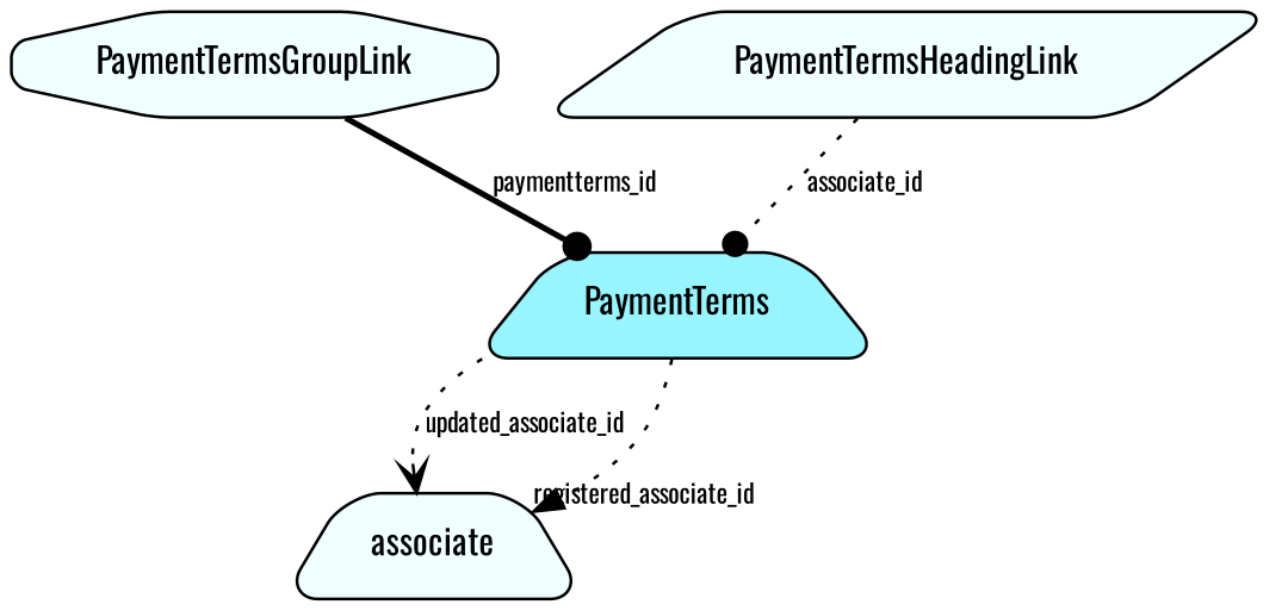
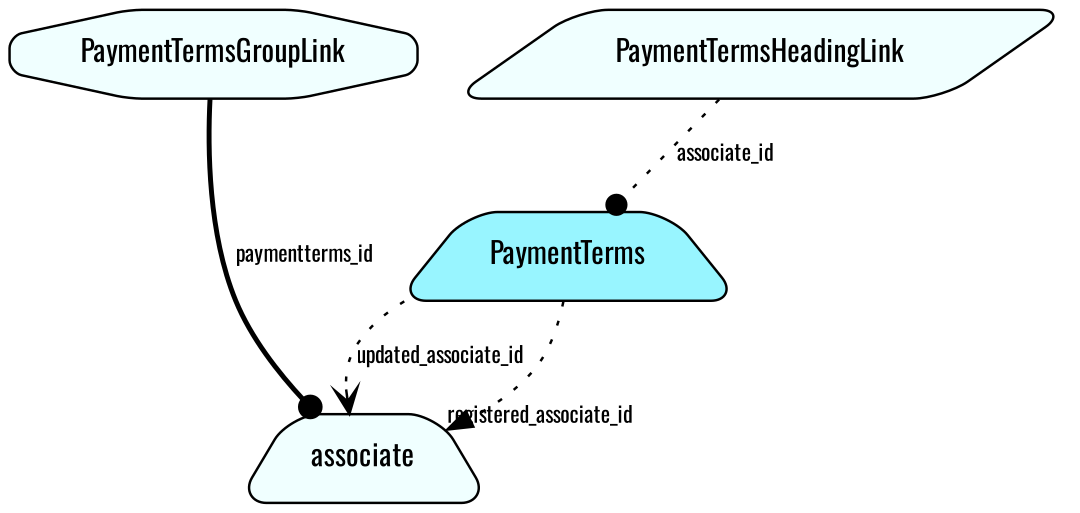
  digraph {
    fontname=Oswald
    node [fillcolor=azure1 fontname=Oswald fontsize=12 shape=trapezium style="rounded, filled"]
    edge [arrowhead=dot fontname=Oswald fontsize=9 style=dotted]
    PaymentTerms [fillcolor=cadetblue1]
    associate
    PaymentTermsGroupLink [shape=octagon]
    PaymentTermsHeadingLink [shape=parallelogram]
    PaymentTerms -> associate [arrowhead=normal headlabel=registered_associate_id]
    PaymentTerms -> associate [arrowhead=vee label=updated_associate_id]
-   PaymentTermsGroupLink -> PaymentTerms [label=paymentterms_id style=bold]
+   PaymentTermsGroupLink -> associate [label=paymentterms_id style=bold]
    PaymentTermsHeadingLink -> PaymentTerms [label=associate_id]
  }
